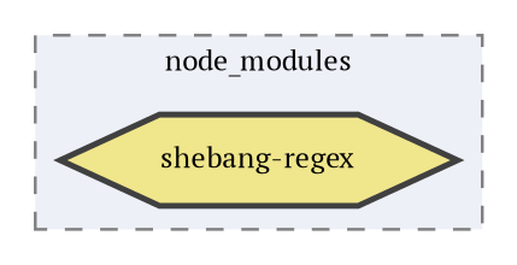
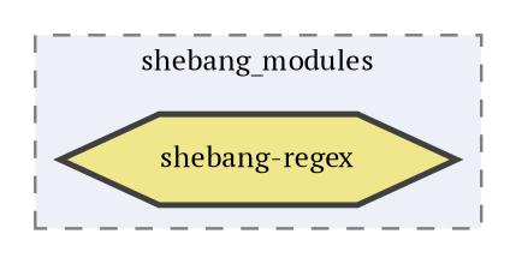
  digraph {
    compound=true
    fontname="PT Serif"
    n1 [color=grey25 fillcolor=khaki fontname="PT Serif" fontsize=10 height=0.2 label="shebang-regex" shape=hexagon style="filled,bold" width=0.4]
    subgraph cluster_1 {
      bgcolor="#edf0f7"
      fontsize=10
-     label=node_modules
+     label=shebang_modules
      pencolor=grey50
      style="filled,dashed"
      n1
    }
  }
